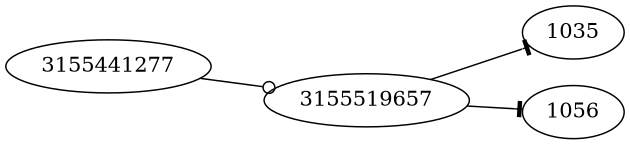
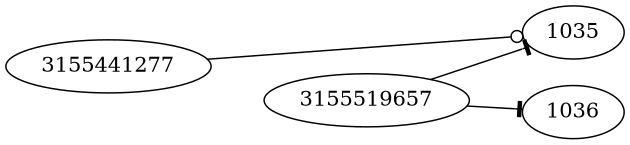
  strict digraph {
    rankdir=LR
    edge [arrowhead=tee]
    3155519657
    1035
-   1036 [label=1056]
+   1036
    n4 [label=3155441277]
    3155519657 -> 1035
    3155519657 -> 1036
-   n4 -> 3155519657 [arrowhead=odot]
+   n4 -> 1035 [arrowhead=odot]
  }
